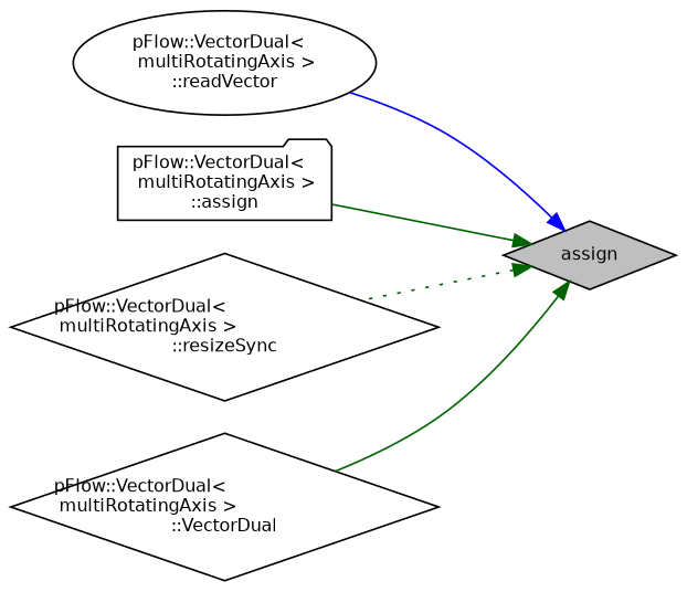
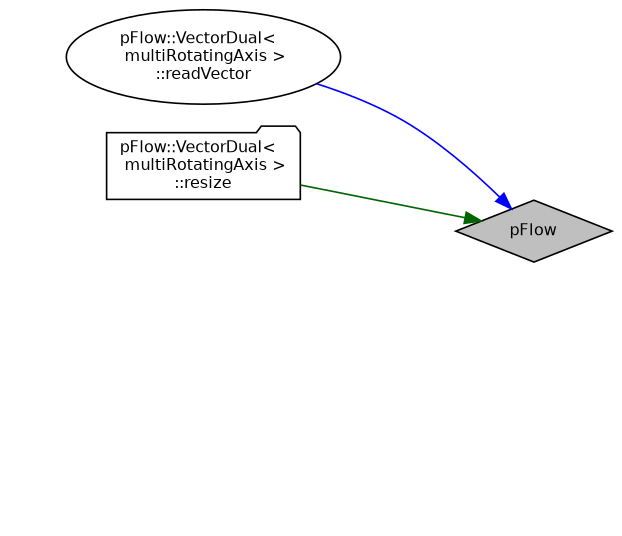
  digraph {
    rankdir=RL
    node [color=black fillcolor=white fontname=Helvetica fontsize=10 shape=diamond style=filled]
    edge [color=darkgreen dir=back fontname=Helvetica fontsize=10 labelfontname=Helvetica labelfontsize=10 style=solid]
-   n1 [fillcolor=grey75 fontcolor=black height=0.2 label=assign width=0.4]
+   n1 [fillcolor=grey75 fontcolor=black height=0.2 label=pFlow width=0.4]
    n2 [height=0.2 label="pFlow::VectorDual\<\l multiRotatingAxis \>\l::readVector" shape=ellipse width=0.4]
-   n3 [height=0.2 label="pFlow::VectorDual\<\l multiRotatingAxis \>\l::assign" shape=folder width=0.4]
-   n4 [height=0.2 label="pFlow::VectorDual\<\l multiRotatingAxis \>\l::resizeSync" width=0.4]
-   n5 [height=0.2 label="pFlow::VectorDual\<\l multiRotatingAxis \>\l::VectorDual" width=0.4]
+   n3 [height=0.2 label="pFlow::VectorDual\<\l multiRotatingAxis \>\l::resize" shape=folder width=0.4]
    n1 -> n2 [color=blue]
    n1 -> n3
-   n1 -> n4 [style=dotted]
-   n1 -> n5
  }
